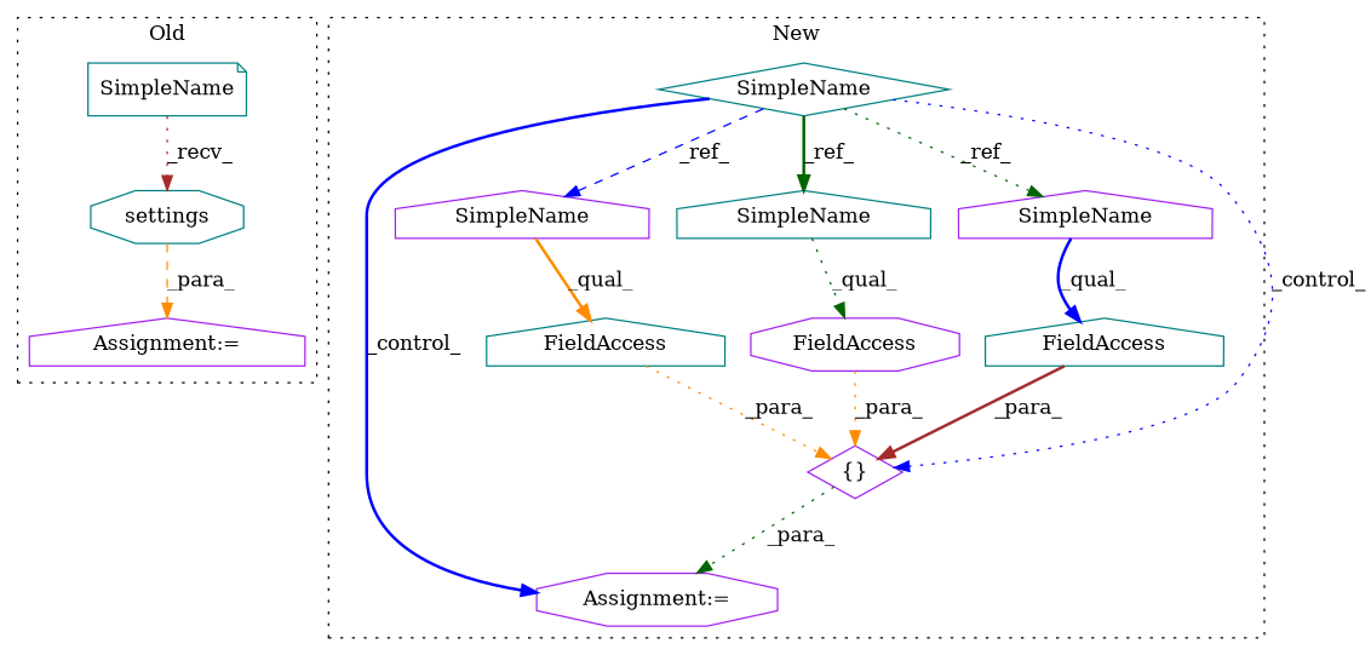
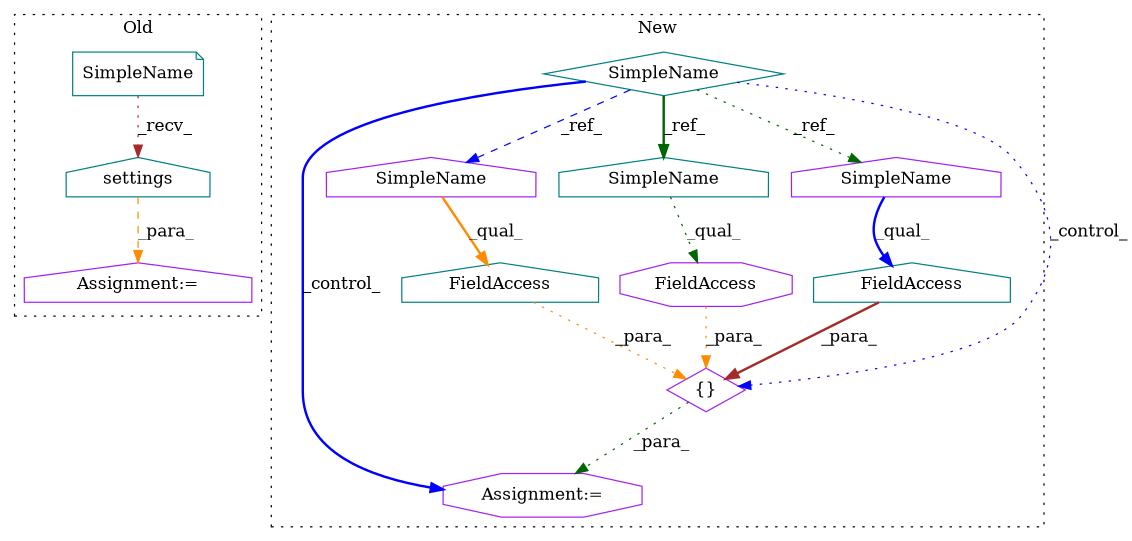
  digraph {
    node [a=42 l=11 s=4788 shape=house color=teal]
    edge [color=darkorange style=dotted]
-   n1 [a=32 l=10 label=settings s=7109 shape=octagon]
+   n1 [a=32 l=10 label=settings s=7109]
    n2 [a=7 l=2 label="Assignment:=" s=7095 color=purple]
    n3 [label=SimpleName s=7097 shape=note]
    n4 [a=4 l="1,1" label="{}" s="4656,4844" shape=diamond color=purple]
    n5 [a=7 l=2 label="Assignment:=" s=4645 shape=octagon color=purple]
    n6 [a=22 l=28 label=FieldAccess]
    n7 [a=22 l=28 label=FieldAccess s=4727]
    n8 [label=SimpleName s=4598 shape=diamond]
    n9 [a=22 l=22 label=FieldAccess s=4680 shape=octagon color=purple]
    n10 [label=SimpleName color=purple]
    n11 [label=SimpleName s=4680]
    n12 [label=SimpleName s=4727 color=purple]
    subgraph cluster_1 {
      label=Old
      style=dotted
      n1
      n2
      n3
    }
    subgraph cluster_2 {
      label=New
      style=dotted
      n4
      n5
      n6
      n7
      n8
      n9
      n10
      n11
      n12
    }
    n1 -> n2 [label=_para_ style=dashed]
    n3 -> n1 [label=_recv_ color=brown]
    n4 -> n5 [label=_para_ color=darkgreen]
    n6 -> n4 [label=_para_]
    n7 -> n4 [label=_para_ color=brown style=bold]
    n8 -> n4 [label=_control_ color=blue]
    n8 -> n5 [label=_control_ color=blue style=bold]
    n8 -> n10 [label=_ref_ color=blue style=dashed]
    n8 -> n11 [label=_ref_ color=darkgreen style=bold]
    n8 -> n12 [label=_ref_ color=darkgreen]
    n9 -> n4 [label=_para_]
    n10 -> n6 [label=_qual_ style=bold]
    n11 -> n9 [label=_qual_ color=darkgreen]
    n12 -> n7 [label=_qual_ color=blue style=bold]
  }
